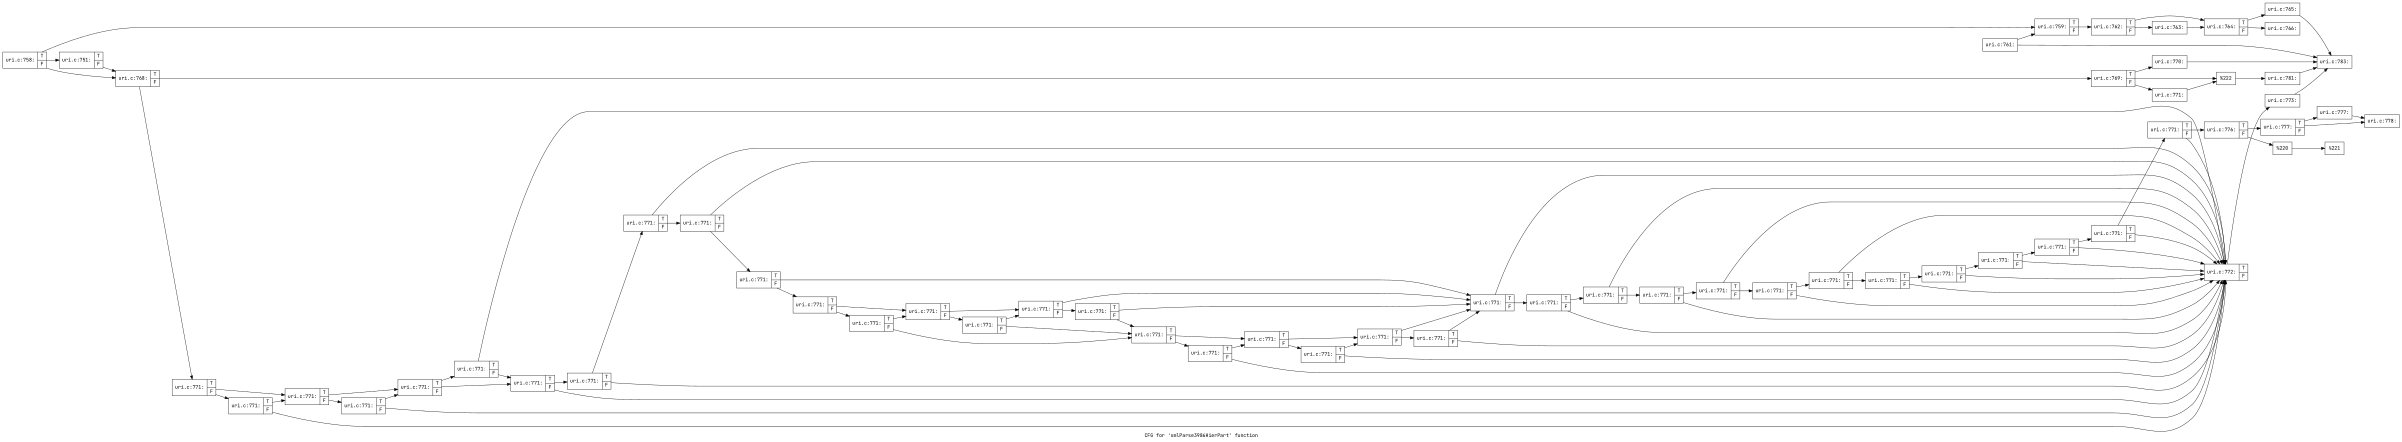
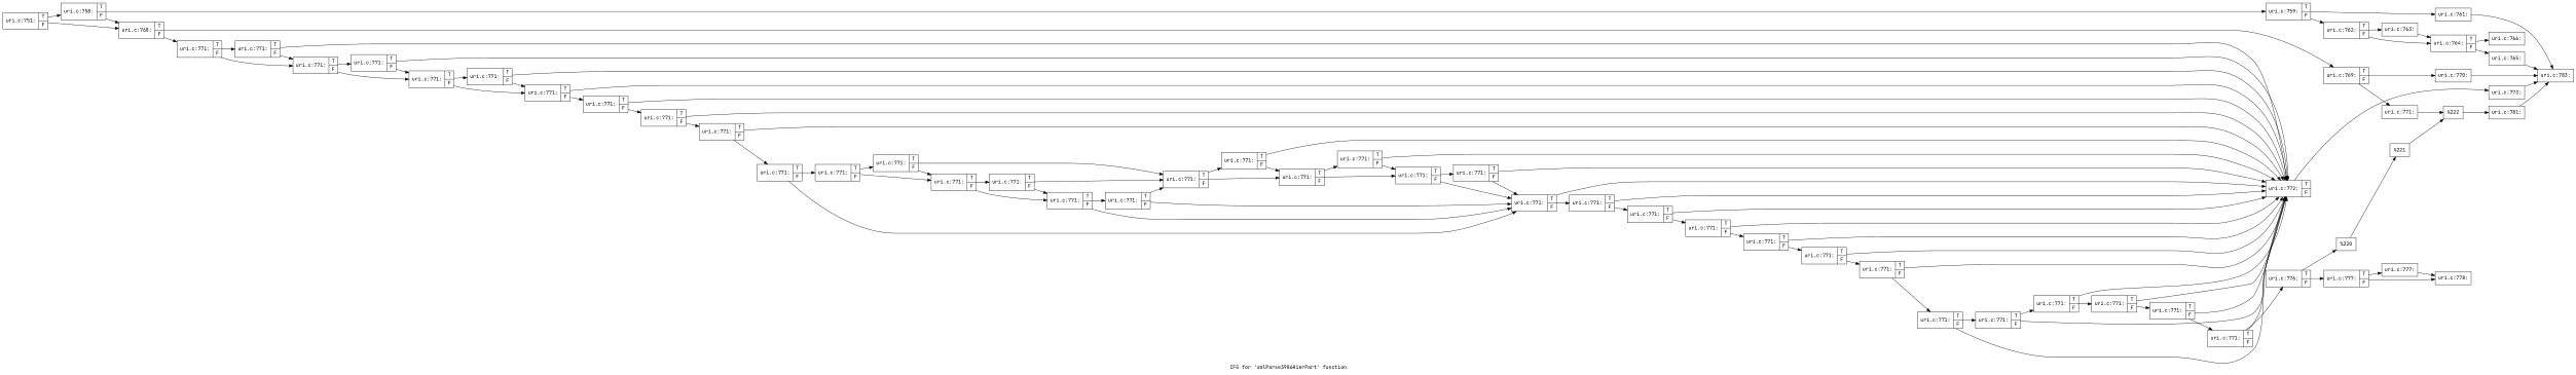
  digraph {
    fontname="JetBrains Mono"
    label="CFG for 'xmlParse3986HierPart' function"
    rankdir=LR
    node [fontname="JetBrains Mono" shape=record]
    edge [fontname="JetBrains Mono"]
    n1 [label="{uri.c:751:|{<s0>T|<s1>F}}"]
    n2 [label="{uri.c:758:|{<s0>T|<s1>F}}"]
    n3 [label="{uri.c:768:|{<s0>T|<s1>F}}"]
    n4 [label="{uri.c:759:|{<s0>T|<s1>F}}"]
    n5 [label="{uri.c:769:|{<s0>T|<s1>F}}"]
    n6 [label="{uri.c:771:|{<s0>T|<s1>F}}"]
    n7 [label="{uri.c:761:}"]
    n8 [label="{uri.c:762:|{<s0>T|<s1>F}}"]
    n9 [label="{uri.c:770:}"]
    n10 [label="{uri.c:771:}"]
    n11 [label="{uri.c:771:|{<s0>T|<s1>F}}"]
    n12 [label="{uri.c:771:|{<s0>T|<s1>F}}"]
    n13 [label="{uri.c:783:}"]
    n14 [label="{uri.c:763:}"]
    n15 [label="{uri.c:764:|{<s0>T|<s1>F}}"]
    n16 [label="{uri.c:765:}"]
    n17 [label="{uri.c:766:}"]
    n18 [label="{%222}"]
    n19 [label="{uri.c:772:|{<s0>T|<s1>F}}"]
    n20 [label="{uri.c:771:|{<s0>T|<s1>F}}"]
    n21 [label="{uri.c:771:|{<s0>T|<s1>F}}"]
    n22 [label="{uri.c:781:}"]
    n23 [label="{uri.c:773:}"]
    n24 [label="{uri.c:771:|{<s0>T|<s1>F}}"]
    n25 [label="{uri.c:771:|{<s0>T|<s1>F}}"]
    n26 [label="{uri.c:771:|{<s0>T|<s1>F}}"]
    n27 [label="{uri.c:771:|{<s0>T|<s1>F}}"]
    n28 [label="{uri.c:771:|{<s0>T|<s1>F}}"]
    n29 [label="{uri.c:771:|{<s0>T|<s1>F}}"]
    n30 [label="{uri.c:771:|{<s0>T|<s1>F}}"]
    n31 [label="{uri.c:771:|{<s0>T|<s1>F}}"]
    n32 [label="{uri.c:771:|{<s0>T|<s1>F}}"]
    n33 [label="{uri.c:771:|{<s0>T|<s1>F}}"]
    n34 [label="{uri.c:771:|{<s0>T|<s1>F}}"]
    n35 [label="{uri.c:771:|{<s0>T|<s1>F}}"]
    n36 [label="{uri.c:771:|{<s0>T|<s1>F}}"]
    n37 [label="{uri.c:771:|{<s0>T|<s1>F}}"]
    n38 [label="{uri.c:771:|{<s0>T|<s1>F}}"]
    n39 [label="{uri.c:771:|{<s0>T|<s1>F}}"]
    n40 [label="{uri.c:771:|{<s0>T|<s1>F}}"]
    n41 [label="{uri.c:771:|{<s0>T|<s1>F}}"]
    n42 [label="{uri.c:771:|{<s0>T|<s1>F}}"]
    n43 [label="{uri.c:771:|{<s0>T|<s1>F}}"]
    n44 [label="{uri.c:771:|{<s0>T|<s1>F}}"]
    n45 [label="{uri.c:771:|{<s0>T|<s1>F}}"]
    n46 [label="{uri.c:771:|{<s0>T|<s1>F}}"]
    n47 [label="{uri.c:771:|{<s0>T|<s1>F}}"]
    n48 [label="{uri.c:771:|{<s0>T|<s1>F}}"]
    n49 [label="{uri.c:771:|{<s0>T|<s1>F}}"]
    n50 [label="{uri.c:771:|{<s0>T|<s1>F}}"]
    n51 [label="{uri.c:771:|{<s0>T|<s1>F}}"]
    n52 [label="{uri.c:771:|{<s0>T|<s1>F}}"]
    n53 [label="{uri.c:771:|{<s0>T|<s1>F}}"]
    n54 [label="{uri.c:771:|{<s0>T|<s1>F}}"]
    n55 [label="{uri.c:776:|{<s0>T|<s1>F}}"]
    n56 [label="{uri.c:777:|{<s0>T|<s1>F}}"]
    n57 [label="{%220}"]
    n58 [label="{uri.c:777:}"]
    n59 [label="{uri.c:778:}"]
    n60 [label="{%221}"]
-   n2 -> n1
+   n1 -> n2
    n1 -> n3
    n2 -> n3
    n2 -> n4
    n3 -> n5
    n3 -> n6
-   n7 -> n4
+   n4 -> n7
    n4 -> n8
    n5 -> n9
    n5 -> n10
    n6 -> n11
    n6 -> n12
    n7 -> n13
    n8 -> n14
    n8 -> n15
    n9 -> n13
    n10 -> n18
    n11 -> n12
    n11 -> n19
    n12 -> n20
    n12 -> n21
    n14 -> n15
    n15 -> n16
    n15 -> n17
    n16 -> n13
    n18 -> n22
    n19 -> n23
    n20 -> n19
    n20 -> n21
    n21 -> n24
    n21 -> n25
    n22 -> n13
    n23 -> n13
    n24 -> n19
    n24 -> n25
    n25 -> n19
    n25 -> n26
    n26 -> n19
    n26 -> n27
    n27 -> n19
    n27 -> n28
    n28 -> n19
    n28 -> n29
    n29 -> n30
    n29 -> n31
    n30 -> n32
    n30 -> n33
    n31 -> n19
    n31 -> n34
    n32 -> n33
    n32 -> n35
    n33 -> n36
    n33 -> n37
    n34 -> n19
    n34 -> n38
    n35 -> n39
    n35 -> n40
    n36 -> n35
    n36 -> n37
    n37 -> n31
    n37 -> n41
    n38 -> n19
    n38 -> n45
    n39 -> n19
    n39 -> n40
    n40 -> n42
    n40 -> n43
    n41 -> n31
    n41 -> n35
    n42 -> n19
    n42 -> n43
    n43 -> n31
    n43 -> n44
    n44 -> n19
    n44 -> n31
    n45 -> n19
    n45 -> n46
    n46 -> n19
    n46 -> n47
    n47 -> n19
    n47 -> n48
    n48 -> n19
    n48 -> n49
    n49 -> n19
    n49 -> n50
    n50 -> n19
    n50 -> n51
    n51 -> n19
    n51 -> n52
    n52 -> n19
    n52 -> n53
    n53 -> n19
    n53 -> n54
    n54 -> n19
    n54 -> n55
    n55 -> n56
    n55 -> n57
    n56 -> n58
    n56 -> n59
    n57 -> n60
    n58 -> n59
-   n5 -> n18
+   n60 -> n18
  }
